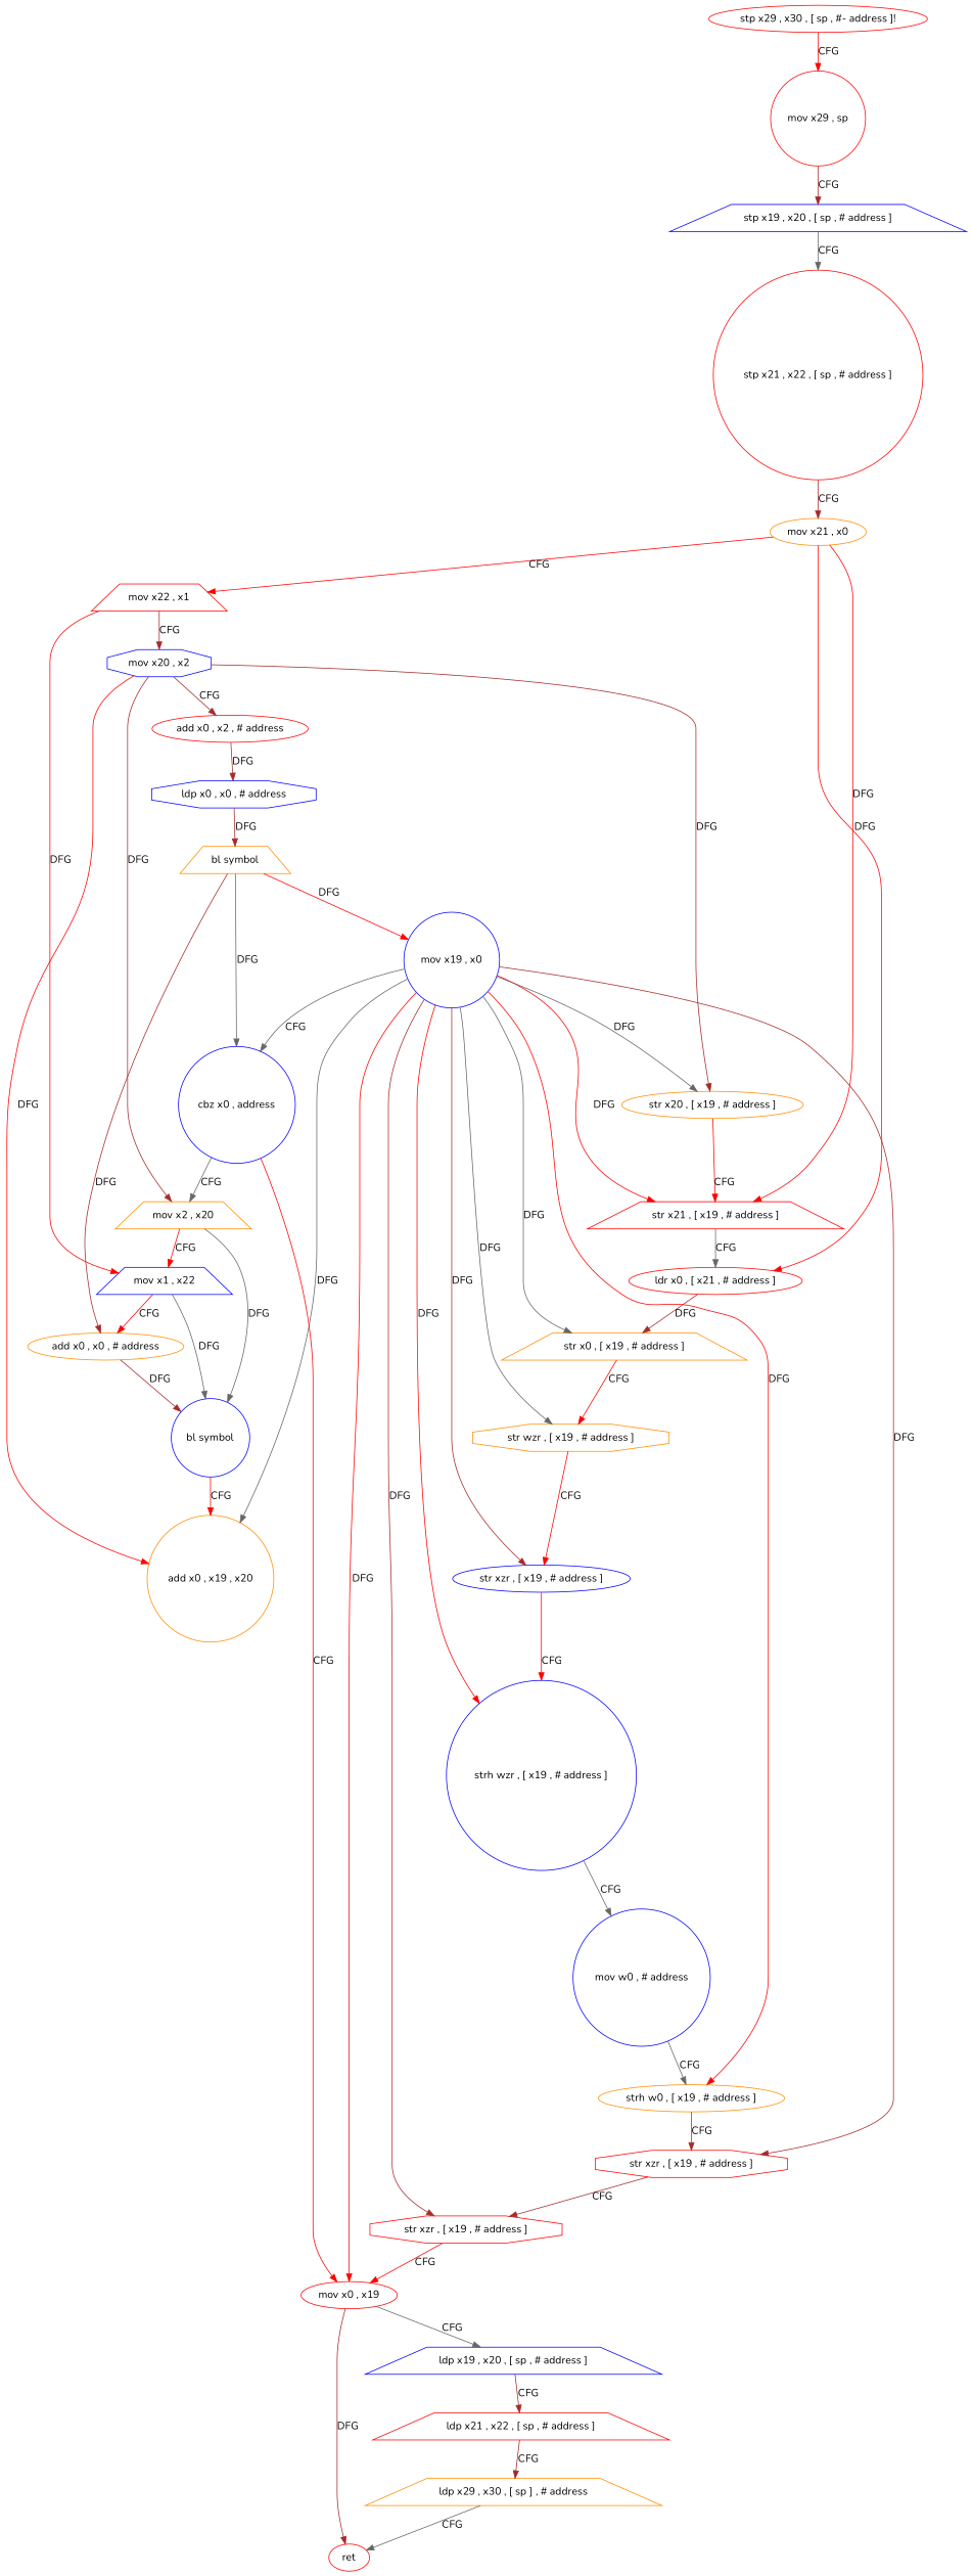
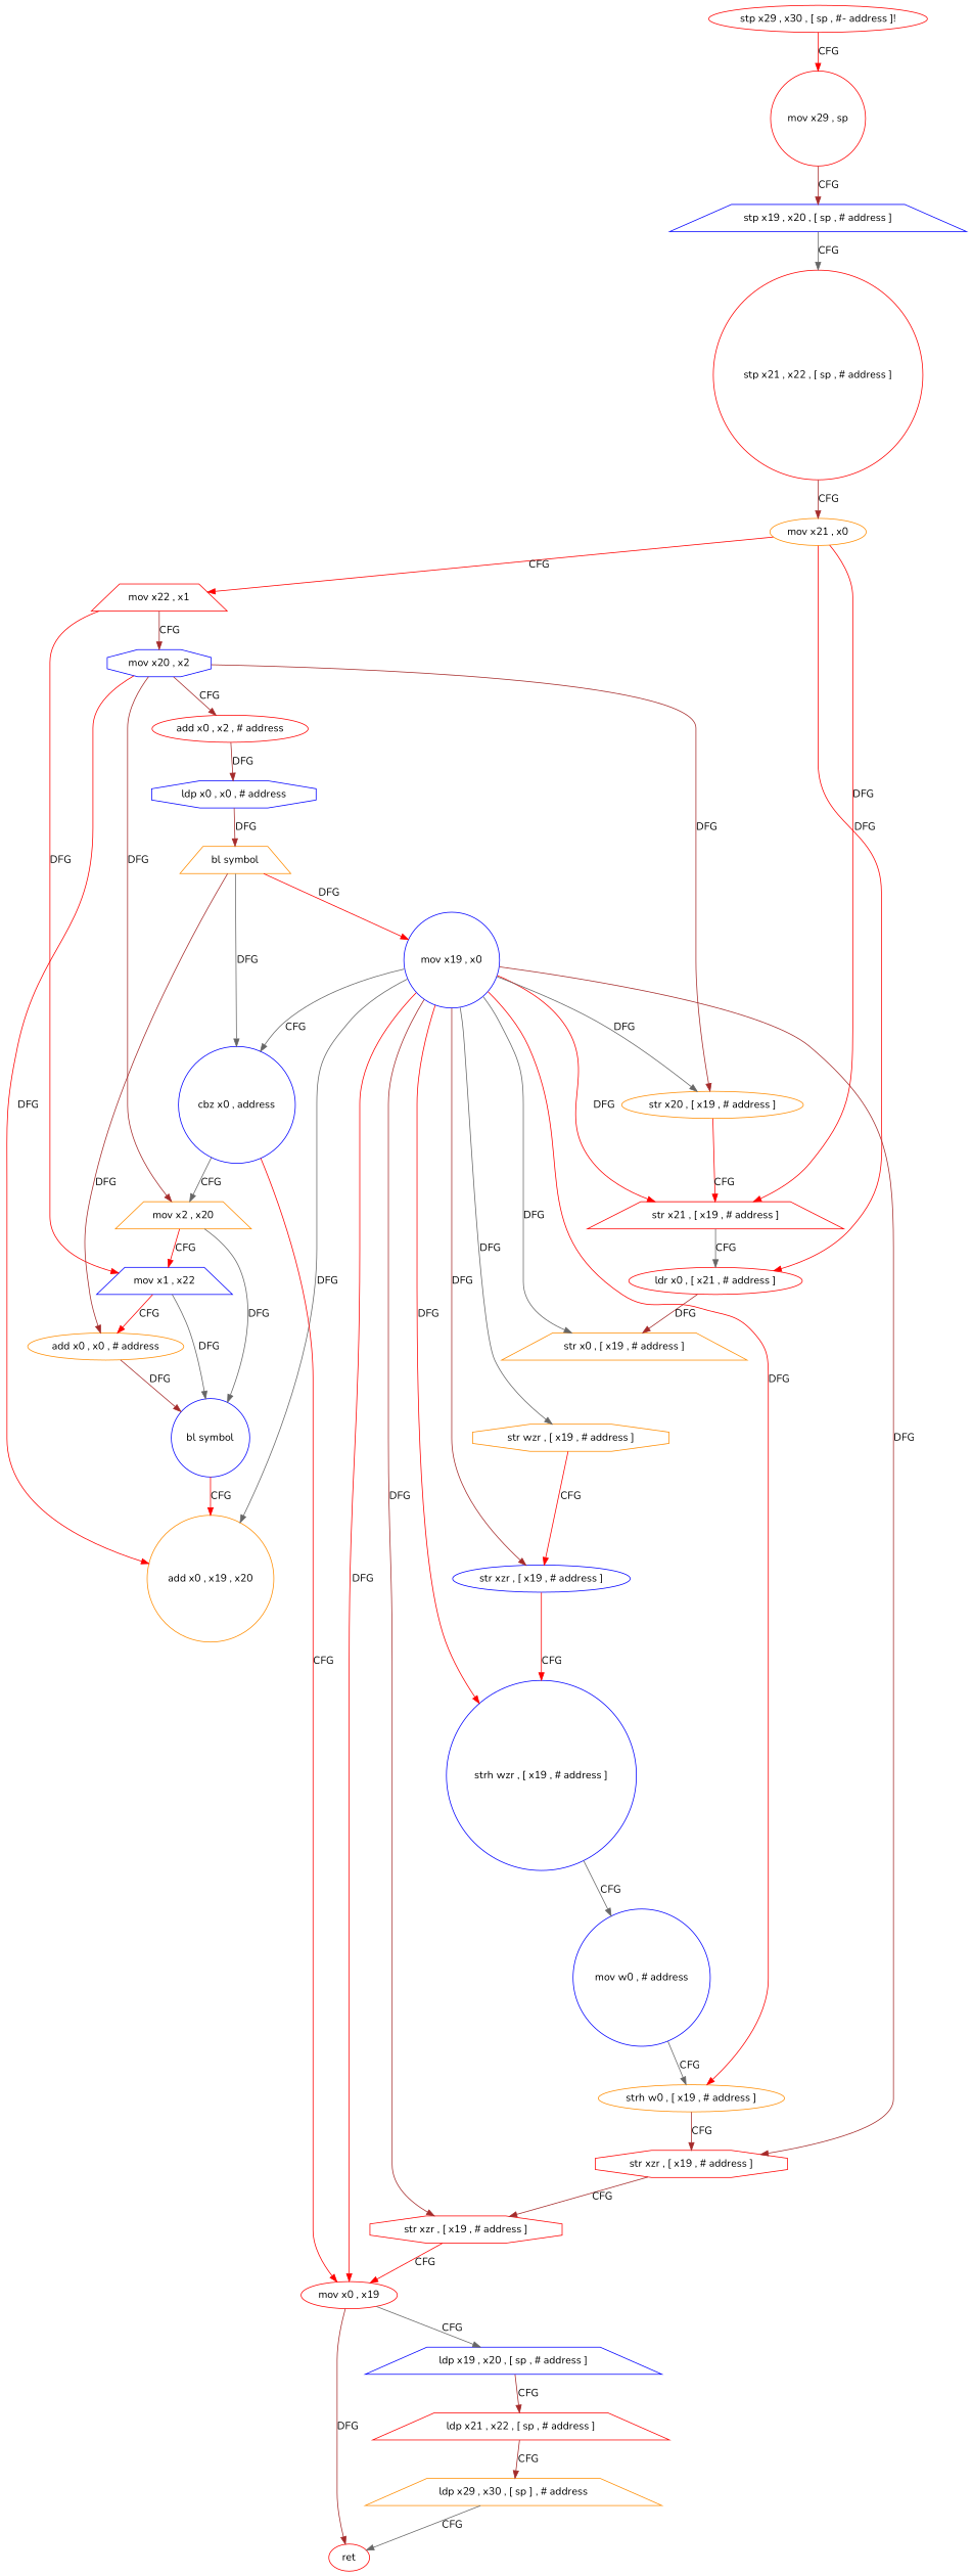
  digraph {
    fontname=Nunito
    node [color=red fontname=Nunito shape=ellipse]
    edge [color=red fontname=Nunito]
    n1 [label="stp x29 , x30 , [ sp , #- address ]!"]
    n2 [label="mov x29 , sp" shape=circle]
    n3 [color=blue label="stp x19 , x20 , [ sp , # address ]" shape=trapezium]
    n4 [label="stp x21 , x22 , [ sp , # address ]" shape=circle]
    n5 [color=darkorange label="mov x21 , x0"]
    n6 [label="mov x22 , x1" shape=trapezium]
    n7 [label="str x21 , [ x19 , # address ]" shape=trapezium]
    n8 [label="ldr x0 , [ x21 , # address ]"]
    n9 [color=blue label="mov x20 , x2" shape=octagon]
    n10 [color=blue label="mov x1 , x22" shape=trapezium]
    n11 [color=darkorange label="str x0 , [ x19 , # address ]" shape=trapezium]
    n12 [label="add x0 , x2 , # address"]
    n13 [color=darkorange label="mov x2 , x20" shape=trapezium]
    n14 [color=darkorange label="add x0 , x19 , x20" shape=circle]
    n15 [color=darkorange label="str x20 , [ x19 , # address ]"]
    n16 [color=darkorange label="add x0 , x0 , # address"]
    n17 [color=blue label="bl symbol" shape=circle]
    n18 [color=blue label="ldp x0 , x0 , # address" shape=octagon]
    n19 [color=darkorange label="bl symbol" shape=trapezium]
    n20 [color=blue label="mov x19 , x0" shape=circle]
    n21 [color=blue label="cbz x0 , address" shape=circle]
    n22 [label="mov x0 , x19"]
    n23 [color=darkorange label="str wzr , [ x19 , # address ]" shape=octagon]
    n24 [color=blue label="str xzr , [ x19 , # address ]"]
    n25 [color=blue label="strh wzr , [ x19 , # address ]" shape=circle]
    n26 [color=darkorange label="strh w0 , [ x19 , # address ]"]
    n27 [label="str xzr , [ x19 , # address ]" shape=octagon]
    n28 [label="str xzr , [ x19 , # address ]" shape=octagon]
    n29 [color=blue label="ldp x19 , x20 , [ sp , # address ]" shape=trapezium]
    n30 [label=ret]
    n31 [color=blue label="mov w0 , # address" shape=circle]
    n32 [label="ldp x21 , x22 , [ sp , # address ]" shape=trapezium]
    n33 [color=darkorange label="ldp x29 , x30 , [ sp ] , # address" shape=trapezium]
    n1 -> n2 [label=CFG]
    n2 -> n3 [color=brown label=CFG]
    n3 -> n4 [color=gray40 label=CFG]
    n4 -> n5 [color=brown label=CFG]
    n5 -> n6 [label=CFG]
    n5 -> n7 [label=DFG]
    n5 -> n8 [label=DFG]
    n6 -> n9 [color=brown label=CFG]
    n6 -> n10 [label=DFG]
    n7 -> n8 [color=gray40 label=CFG]
    n8 -> n11 [color=brown label=DFG]
    n9 -> n12 [color=brown label=CFG]
    n9 -> n13 [color=brown label=DFG]
    n9 -> n14 [label=DFG]
    n9 -> n15 [color=brown label=DFG]
    n10 -> n16 [label=CFG]
    n10 -> n17 [color=gray40 label=DFG]
-   n11 -> n23 [label=CFG]
    n12 -> n18 [color=brown label=DFG]
    n13 -> n10 [label=CFG]
    n13 -> n17 [color=gray40 label=DFG]
    n15 -> n7 [label=CFG]
    n16 -> n17 [color=brown label=DFG]
    n17 -> n14 [label=CFG]
    n18 -> n19 [color=brown label=DFG]
    n19 -> n16 [color=brown label=DFG]
    n19 -> n20 [label=DFG]
    n19 -> n21 [color=gray40 label=DFG]
    n20 -> n7 [label=DFG]
    n20 -> n11 [color=gray40 label=DFG]
    n20 -> n14 [color=gray40 label=DFG]
    n20 -> n15 [color=gray40 label=DFG]
    n20 -> n21 [color=gray40 label=CFG]
    n20 -> n22 [label=DFG]
    n20 -> n23 [color=gray40 label=DFG]
    n20 -> n24 [color=brown label=DFG]
    n20 -> n25 [label=DFG]
    n20 -> n26 [label=DFG]
    n20 -> n27 [color=brown label=DFG]
    n20 -> n28 [color=brown label=DFG]
    n21 -> n13 [color=gray40 label=CFG]
    n21 -> n22 [label=CFG]
    n22 -> n29 [color=gray40 label=CFG]
    n22 -> n30 [color=brown label=DFG]
    n23 -> n24 [label=CFG]
    n24 -> n25 [label=CFG]
    n25 -> n31 [color=gray40 label=CFG]
    n26 -> n27 [color=brown label=CFG]
    n27 -> n28 [color=brown label=CFG]
    n28 -> n22 [label=CFG]
    n29 -> n32 [color=brown label=CFG]
    n31 -> n26 [color=gray40 label=CFG]
    n32 -> n33 [color=brown label=CFG]
    n33 -> n30 [color=gray40 label=CFG]
  }
